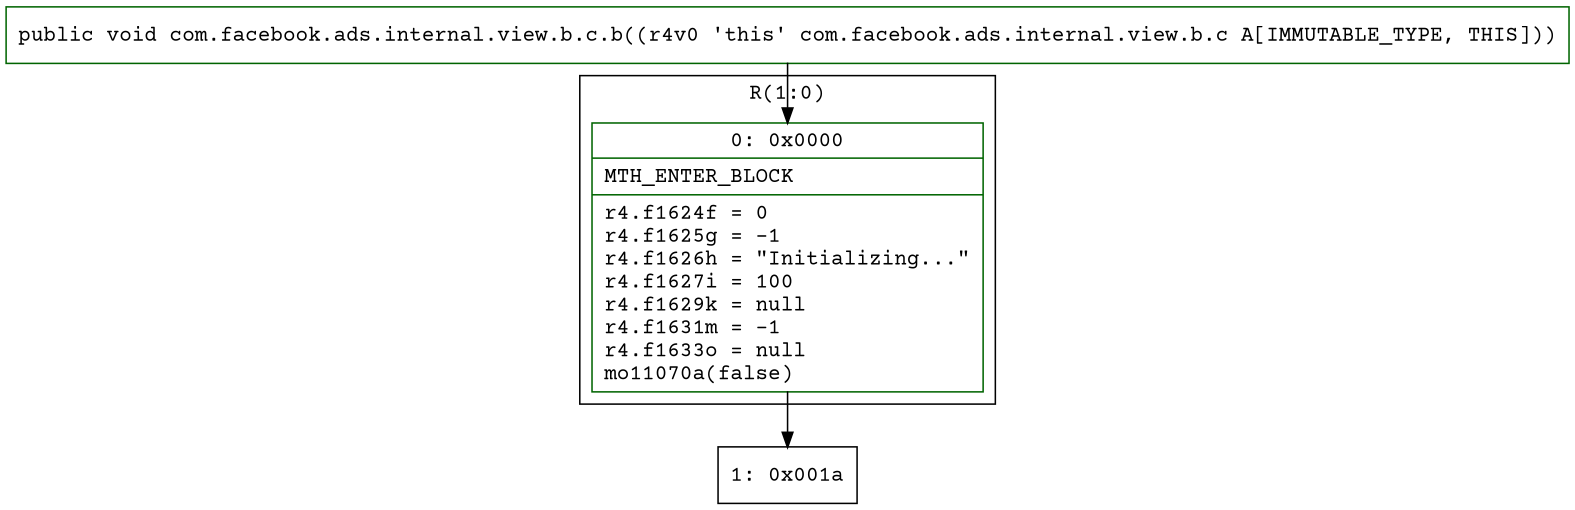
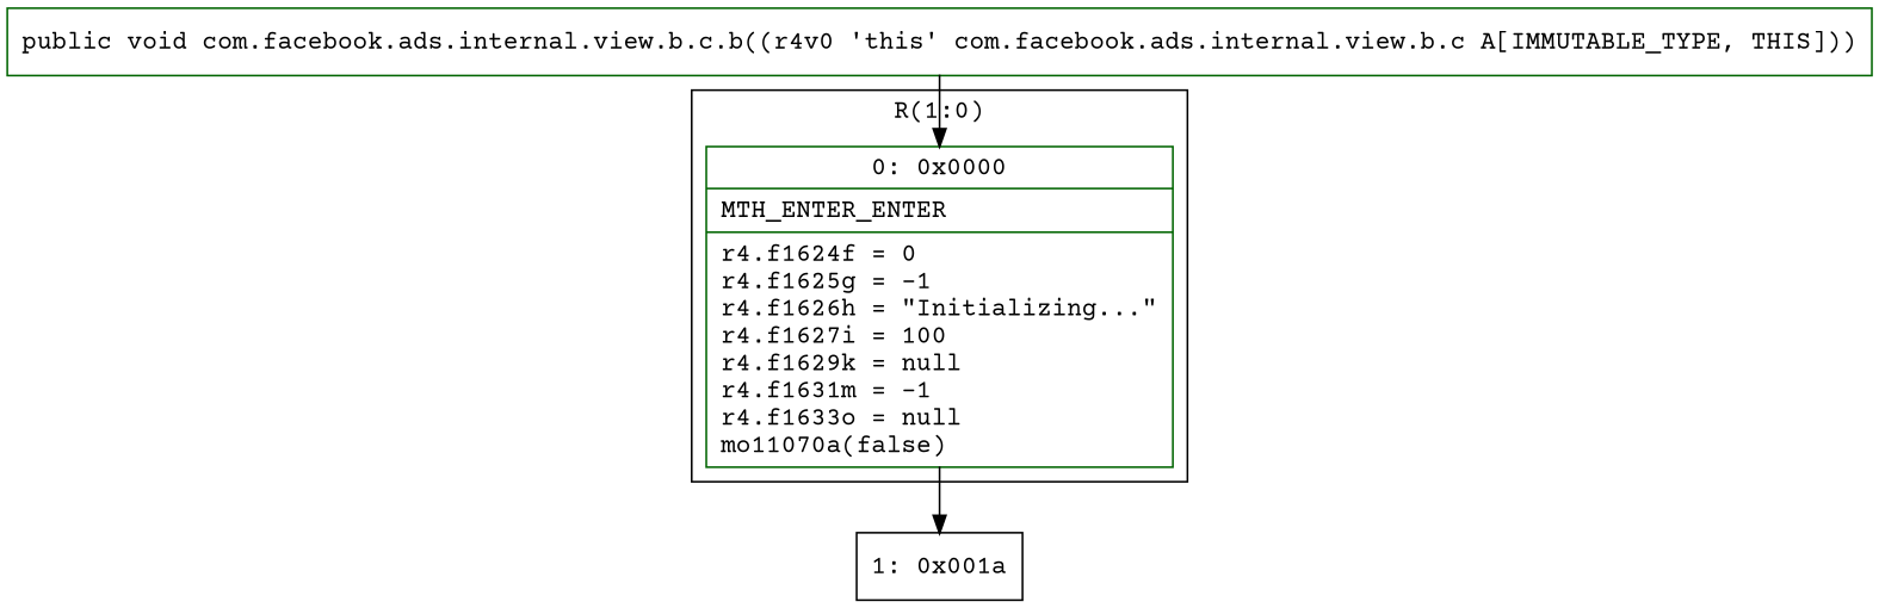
  digraph {
    fontname="Courier Prime"
    node [color=darkgreen shape=record fontname="Courier Prime"]
    edge [style=solid fontname="Courier Prime"]
-   n1 [label="{0\:\ 0x0000|MTH_ENTER_BLOCK\l|r4.f1624f = 0\lr4.f1625g = \-1\lr4.f1626h = \"Initializing...\"\lr4.f1627i = 100\lr4.f1629k = null\lr4.f1631m = \-1\lr4.f1633o = null\lmo11070a(false)\l}"]
+   n1 [label="{0\:\ 0x0000|MTH_ENTER_ENTER\l|r4.f1624f = 0\lr4.f1625g = \-1\lr4.f1626h = \"Initializing...\"\lr4.f1627i = 100\lr4.f1629k = null\lr4.f1631m = \-1\lr4.f1633o = null\lmo11070a(false)\l}"]
    n2 [color=black label="{1\:\ 0x001a}"]
    n3 [label="{public void com.facebook.ads.internal.view.b.c.b((r4v0 'this' com.facebook.ads.internal.view.b.c A[IMMUTABLE_TYPE, THIS])) }"]
    subgraph cluster_1 {
      label="R(1:0)"
      n1
    }
    n1 -> n2
    n3 -> n1
  }
